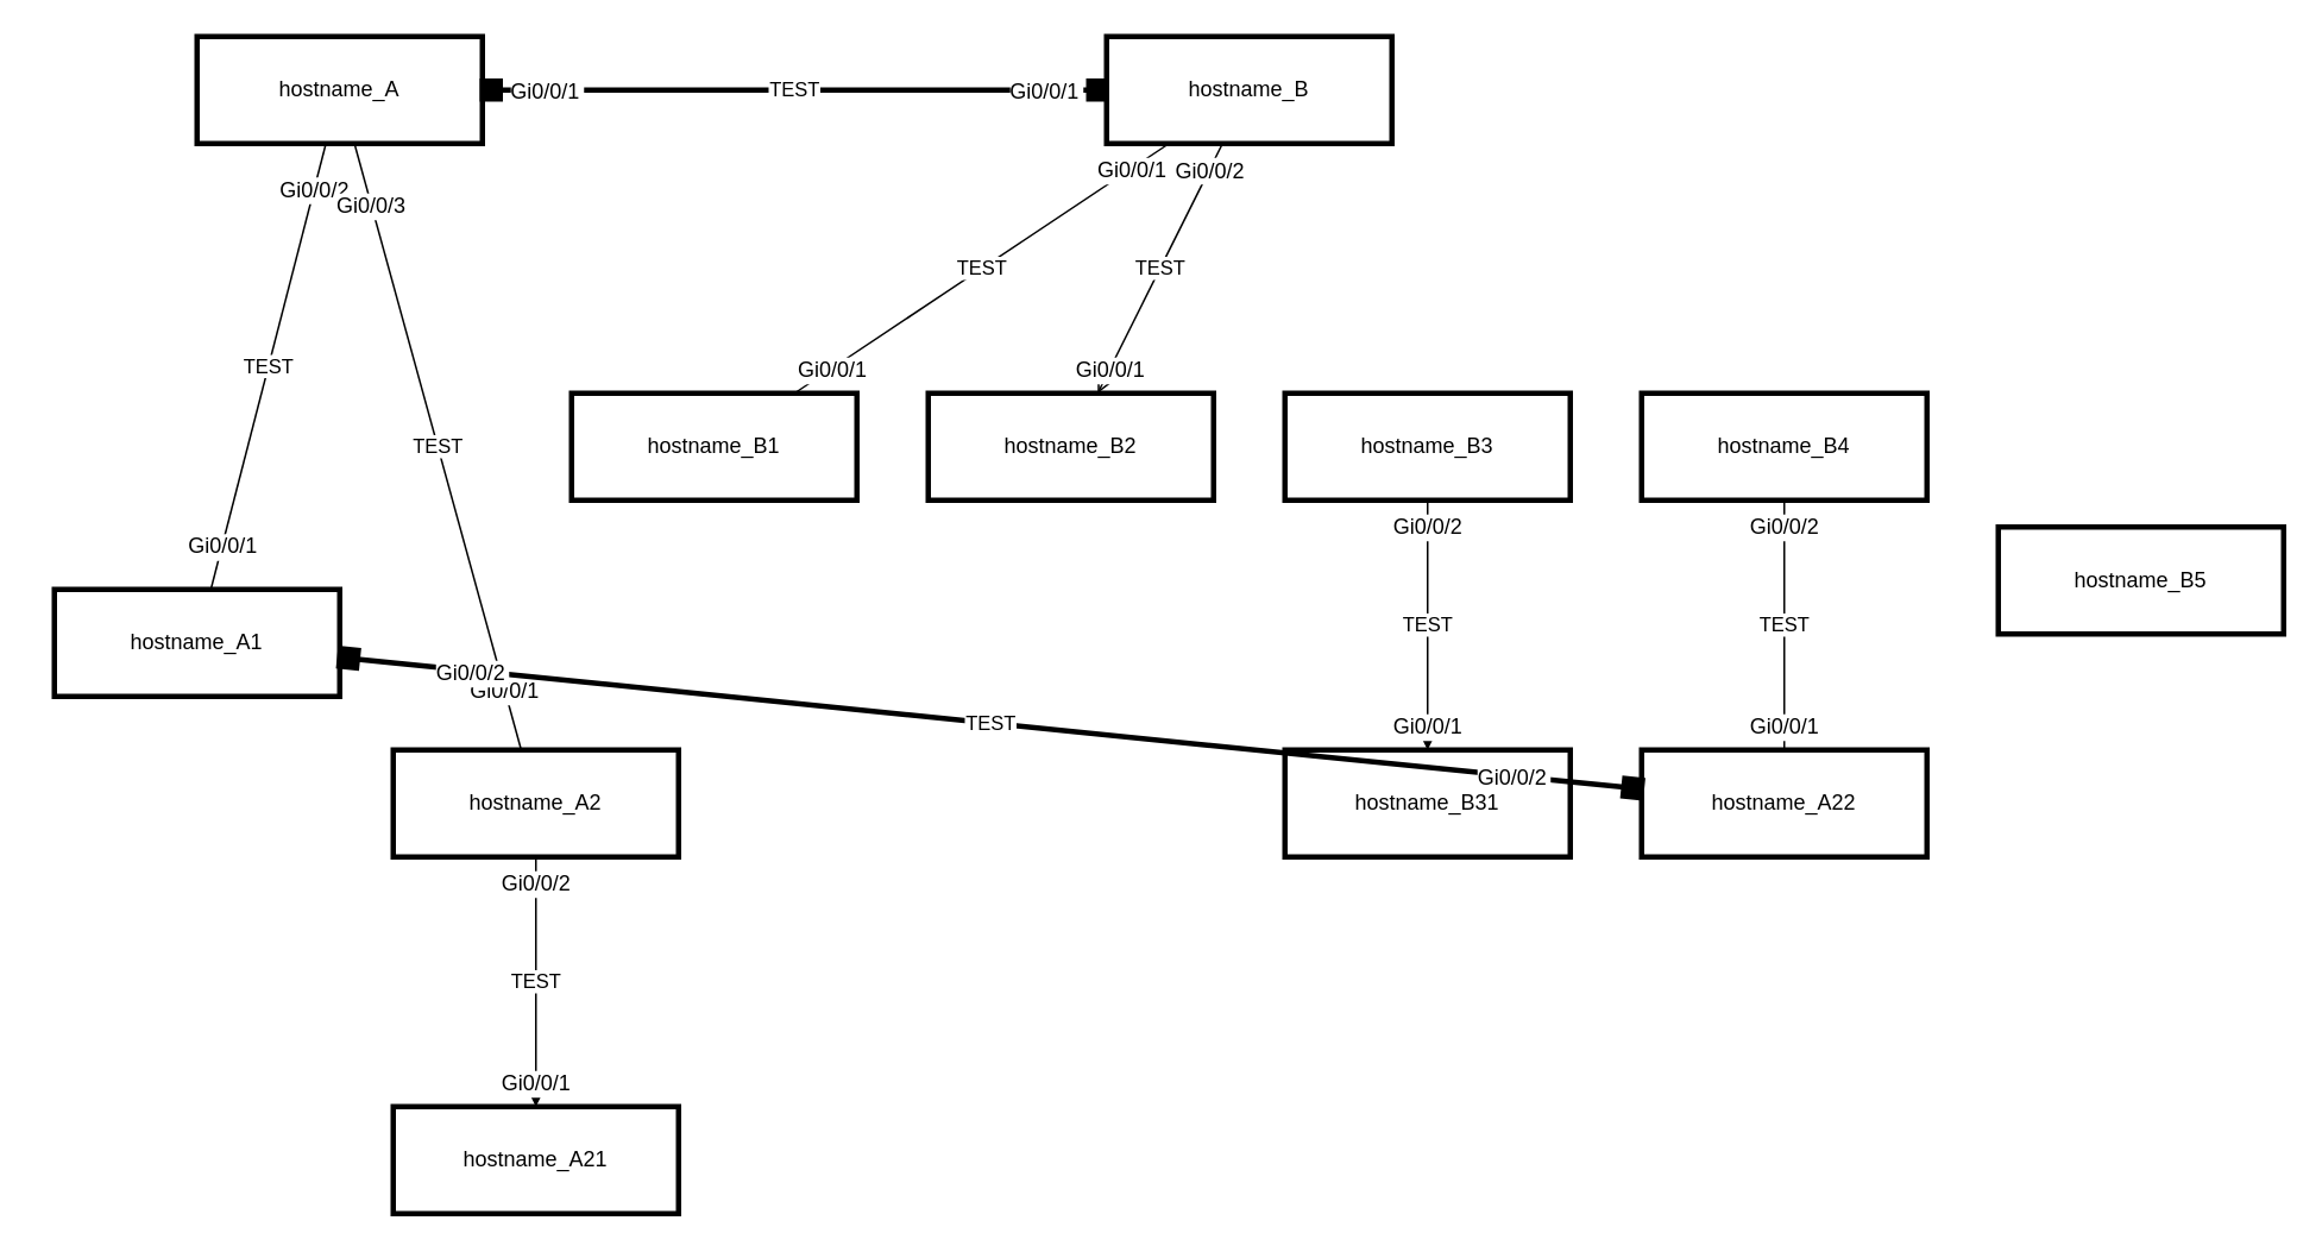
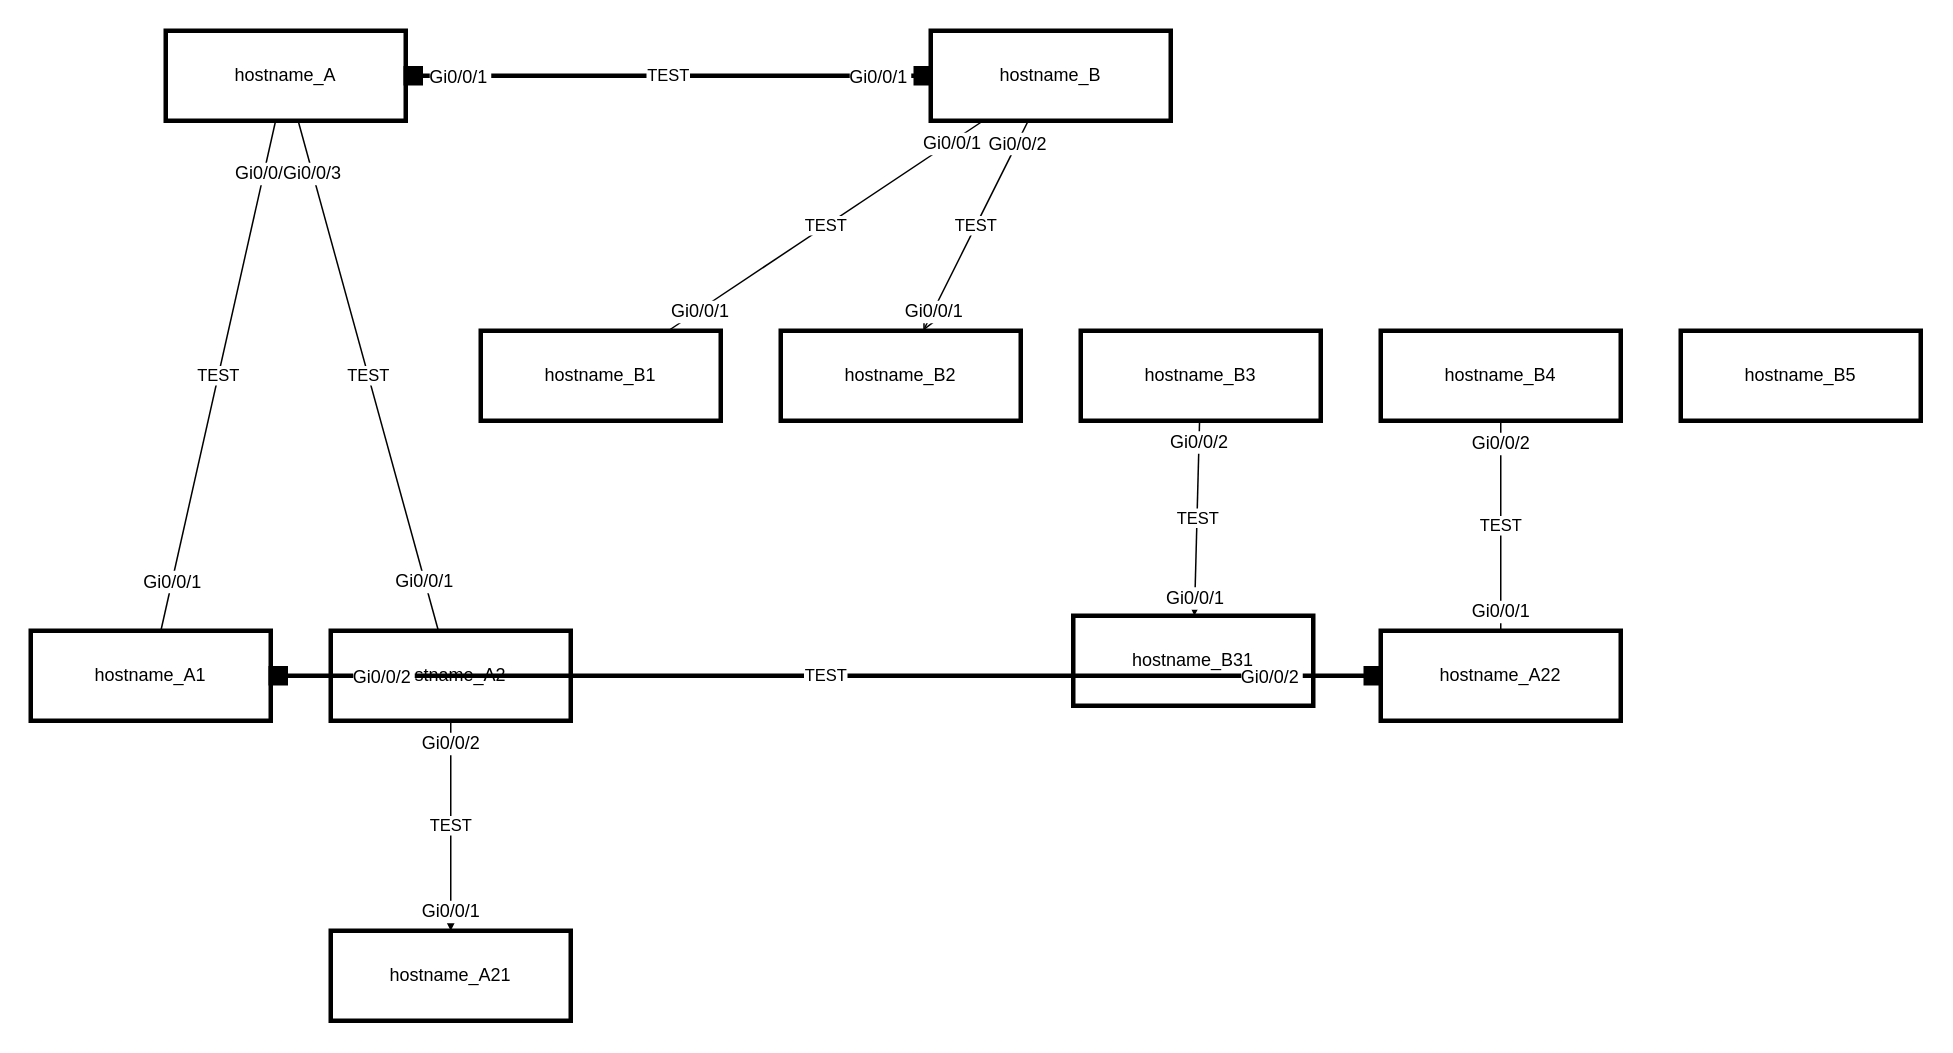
  <mxCell id="0" vertex_type="Vertex.ETC" />
  <mxCell id="1" parent="0" vertex_type="Vertex.ETC" />
  <mxCell id="2" parent="1" style="shape=rectangle;strokeWidth=3;whiteSpace=wrap;html=1;" value="hostname_A" vertex="1" vertex_type="Vertex.NODE"><mxGeometry x="110" y="20" width="160.0" height="60.0" as="geometry" /></mxCell>
  <mxCell id="3" parent="1" style="shape=rectangle;strokeWidth=3;whiteSpace=wrap;html=1;" value="hostname_B" vertex="1" vertex_type="Vertex.NODE"><mxGeometry x="620" y="20" width="160.0" height="60.0" as="geometry" /></mxCell>
- <mxCell id="4" parent="1" style="shape=rectangle;strokeWidth=3;whiteSpace=wrap;html=1;" value="hostname_A1" vertex="1" vertex_type="Vertex.NODE"><mxGeometry x="30" y="330" width="160.0" height="60.0" as="geometry" /></mxCell>
+ <mxCell id="4" parent="1" style="shape=rectangle;strokeWidth=3;whiteSpace=wrap;html=1;" value="hostname_A1" vertex="1" vertex_type="Vertex.NODE"><mxGeometry x="20" y="420" width="160.0" height="60.0" as="geometry" /></mxCell>
  <mxCell id="5" parent="1" style="shape=rectangle;strokeWidth=3;whiteSpace=wrap;html=1;" value="hostname_A2" vertex="1" vertex_type="Vertex.NODE"><mxGeometry x="220" y="420" width="160.0" height="60.0" as="geometry" /></mxCell>
  <mxCell id="6" parent="1" style="shape=rectangle;strokeWidth=3;whiteSpace=wrap;html=1;" value="hostname_B1" vertex="1" vertex_type="Vertex.NODE"><mxGeometry x="320" y="220" width="160.0" height="60.0" as="geometry" /></mxCell>
  <mxCell id="7" parent="1" style="shape=rectangle;strokeWidth=3;whiteSpace=wrap;html=1;" value="hostname_B2" vertex="1" vertex_type="Vertex.NODE"><mxGeometry x="520" y="220" width="160.0" height="60.0" as="geometry" /></mxCell>
  <mxCell id="8" parent="1" style="shape=rectangle;strokeWidth=3;whiteSpace=wrap;html=1;" value="hostname_B3" vertex="1" vertex_type="Vertex.NODE"><mxGeometry x="720" y="220" width="160.0" height="60.0" as="geometry" /></mxCell>
  <mxCell id="9" parent="1" style="shape=rectangle;strokeWidth=3;whiteSpace=wrap;html=1;" value="hostname_B4" vertex="1" vertex_type="Vertex.NODE"><mxGeometry x="920" y="220" width="160.0" height="60.0" as="geometry" /></mxCell>
- <mxCell id="10" parent="1" style="shape=rectangle;strokeWidth=3;whiteSpace=wrap;html=1;" value="hostname_B5" vertex="1" vertex_type="Vertex.NODE"><mxGeometry x="1120" y="295" width="160.0" height="60.0" as="geometry" /></mxCell>
+ <mxCell id="10" parent="1" style="shape=rectangle;strokeWidth=3;whiteSpace=wrap;html=1;" value="hostname_B5" vertex="1" vertex_type="Vertex.NODE"><mxGeometry x="1120" y="220" width="160.0" height="60.0" as="geometry" /></mxCell>
  <mxCell id="11" parent="1" style="shape=rectangle;strokeWidth=3;whiteSpace=wrap;html=1;" value="hostname_A21" vertex="1" vertex_type="Vertex.NODE"><mxGeometry x="220" y="620" width="160.0" height="60.0" as="geometry" /></mxCell>
  <mxCell id="12" parent="1" style="shape=rectangle;strokeWidth=3;whiteSpace=wrap;html=1;" value="hostname_A22" vertex="1" vertex_type="Vertex.NODE"><mxGeometry x="920" y="420" width="160.0" height="60.0" as="geometry" /></mxCell>
- <mxCell id="13" parent="1" style="shape=rectangle;strokeWidth=3;whiteSpace=wrap;html=1;" value="hostname_B31" vertex="1" vertex_type="Vertex.NODE"><mxGeometry x="720" y="420" width="160.0" height="60.0" as="geometry" /></mxCell>
+ <mxCell id="13" parent="1" style="shape=rectangle;strokeWidth=3;whiteSpace=wrap;html=1;" value="hostname_B31" vertex="1" vertex_type="Vertex.NODE"><mxGeometry x="715" y="410" width="160.0" height="60.0" as="geometry" /></mxCell>
  <mxCell id="14" parent="1" style="edgeStyle=none;strokeWidth=3;startArrow=box;endArrow=box;curved=1;orthogonalLoop=1;jettySize=auto;html=1;" source="2" target="3" value="TEST" vertex_type="Vertex.ETC" edge="1"><mxGeometry relative="1" as="geometry" /></mxCell>
  <mxCell id="15" parent="14" style="labelBackgroundColor=#ffffff;" value="Gi0/0/1" vertex="1" vertex_type="Vertex.ETC"><mxGeometry x="-0.8" relative="1" as="geometry" /></mxCell>
  <mxCell id="16" parent="14" style="labelBackgroundColor=#ffffff;" value="Gi0/0/1" vertex="1" vertex_type="Vertex.ETC"><mxGeometry x="0.8" relative="1" as="geometry" /></mxCell>
  <mxCell id="17" parent="1" style="edgeStyle=none;endArrow=none;curved=1;orthogonalLoop=1;jettySize=auto;html=1;" source="2" target="4" value="TEST" vertex_type="Vertex.ETC" edge="1"><mxGeometry relative="1" as="geometry" /></mxCell>
  <mxCell id="18" parent="17" style="labelBackgroundColor=#ffffff;" value="Gi0/0/2" vertex="1" vertex_type="Vertex.ETC"><mxGeometry x="-0.8" relative="1" as="geometry" /></mxCell>
  <mxCell id="19" parent="17" style="labelBackgroundColor=#ffffff;" value="Gi0/0/1" vertex="1" vertex_type="Vertex.ETC"><mxGeometry x="0.8" relative="1" as="geometry" /></mxCell>
  <mxCell id="20" parent="1" style="edgeStyle=none;endArrow=none;curved=1;orthogonalLoop=1;jettySize=auto;html=1;" source="2" target="5" value="TEST" vertex_type="Vertex.ETC" edge="1"><mxGeometry relative="1" as="geometry" /></mxCell>
  <mxCell id="21" parent="20" style="labelBackgroundColor=#ffffff;" value="Gi0/0/3" vertex="1" vertex_type="Vertex.ETC"><mxGeometry x="-0.8" relative="1" as="geometry" /></mxCell>
  <mxCell id="22" parent="20" style="labelBackgroundColor=#ffffff;" value="Gi0/0/1" vertex="1" vertex_type="Vertex.ETC"><mxGeometry x="0.8" relative="1" as="geometry" /></mxCell>
  <mxCell id="23" parent="1" style="edgeStyle=none;endArrow=none;curved=1;orthogonalLoop=1;jettySize=auto;html=1;" source="3" target="6" value="TEST" vertex_type="Vertex.ETC" edge="1"><mxGeometry relative="1" as="geometry" /></mxCell>
  <mxCell id="24" parent="23" style="labelBackgroundColor=#ffffff;" value="Gi0/0/1" vertex="1" vertex_type="Vertex.ETC"><mxGeometry x="-0.8" relative="1" as="geometry" /></mxCell>
  <mxCell id="25" parent="23" style="labelBackgroundColor=#ffffff;" value="Gi0/0/1" vertex="1" vertex_type="Vertex.ETC"><mxGeometry x="0.8" relative="1" as="geometry" /></mxCell>
  <mxCell id="26" parent="1" style="edgeStyle=none;endArrow=open;curved=1;orthogonalLoop=1;jettySize=auto;html=1;" source="3" target="7" value="TEST" vertex_type="Vertex.ETC" edge="1"><mxGeometry relative="1" as="geometry" /></mxCell>
  <mxCell id="27" parent="26" style="labelBackgroundColor=#ffffff;" value="Gi0/0/2" vertex="1" vertex_type="Vertex.ETC"><mxGeometry x="-0.8" relative="1" as="geometry" /></mxCell>
  <mxCell id="28" parent="26" style="labelBackgroundColor=#ffffff;" value="Gi0/0/1" vertex="1" vertex_type="Vertex.ETC"><mxGeometry x="0.8" relative="1" as="geometry" /></mxCell>
  <mxCell id="29" parent="1" style="edgeStyle=none;endArrow=classic;curved=1;orthogonalLoop=1;jettySize=auto;html=1;" source="5" target="11" value="TEST" vertex_type="Vertex.ETC" edge="1"><mxGeometry relative="1" as="geometry" /></mxCell>
  <mxCell id="30" parent="29" style="labelBackgroundColor=#ffffff;" value="Gi0/0/2" vertex="1" vertex_type="Vertex.ETC"><mxGeometry x="-0.8" relative="1" as="geometry" /></mxCell>
  <mxCell id="31" parent="29" style="labelBackgroundColor=#ffffff;" value="Gi0/0/1" vertex="1" vertex_type="Vertex.ETC"><mxGeometry x="0.8" relative="1" as="geometry" /></mxCell>
  <mxCell id="32" parent="1" style="edgeStyle=none;endArrow=classic;curved=1;orthogonalLoop=1;jettySize=auto;html=1;" source="8" target="13" value="TEST" vertex_type="Vertex.ETC" edge="1"><mxGeometry relative="1" as="geometry" /></mxCell>
  <mxCell id="33" parent="32" style="labelBackgroundColor=#ffffff;" value="Gi0/0/2" vertex="1" vertex_type="Vertex.ETC"><mxGeometry x="-0.8" relative="1" as="geometry" /></mxCell>
  <mxCell id="34" parent="32" style="labelBackgroundColor=#ffffff;" value="Gi0/0/1" vertex="1" vertex_type="Vertex.ETC"><mxGeometry x="0.8" relative="1" as="geometry" /></mxCell>
  <mxCell id="35" parent="1" style="edgeStyle=none;endArrow=none;curved=1;orthogonalLoop=1;jettySize=auto;html=1;" source="12" target="9" value="TEST" vertex_type="Vertex.ETC" edge="1"><mxGeometry relative="1" as="geometry" /></mxCell>
  <mxCell id="36" parent="35" style="labelBackgroundColor=#ffffff;" value="Gi0/0/1" vertex="1" vertex_type="Vertex.ETC"><mxGeometry x="-0.8" relative="1" as="geometry" /></mxCell>
  <mxCell id="37" parent="35" style="labelBackgroundColor=#ffffff;" value="Gi0/0/2" vertex="1" vertex_type="Vertex.ETC"><mxGeometry x="0.8" relative="1" as="geometry" /></mxCell>
  <mxCell id="38" parent="1" style="edgeStyle=none;strokeWidth=3;startArrow=box;endArrow=box;curved=1;orthogonalLoop=1;jettySize=auto;html=1;" source="12" target="4" value="TEST" vertex_type="Vertex.ETC" edge="1"><mxGeometry relative="1" as="geometry" /></mxCell>
  <mxCell id="39" parent="38" style="labelBackgroundColor=#ffffff;" value="Gi0/0/2" vertex="1" vertex_type="Vertex.ETC"><mxGeometry x="-0.8" relative="1" as="geometry" /></mxCell>
  <mxCell id="40" parent="38" style="labelBackgroundColor=#ffffff;" value="Gi0/0/2" vertex="1" vertex_type="Vertex.ETC"><mxGeometry x="0.8" relative="1" as="geometry" /></mxCell>
